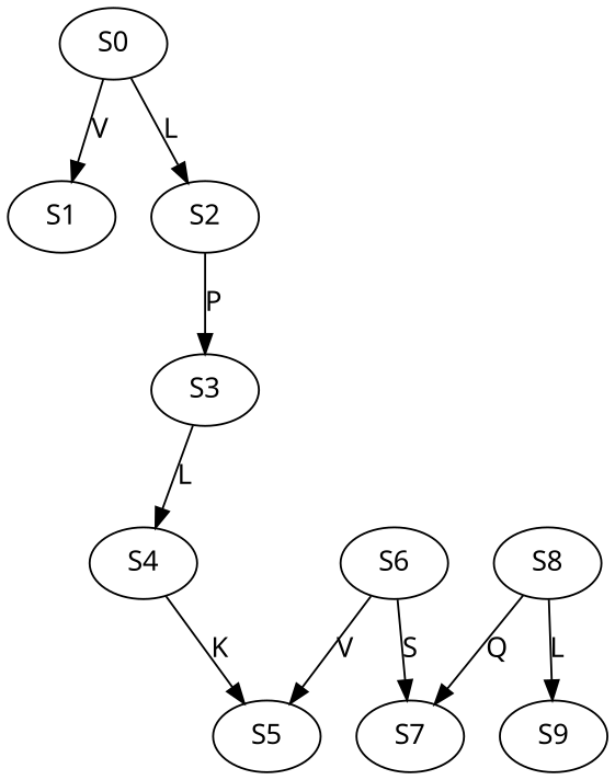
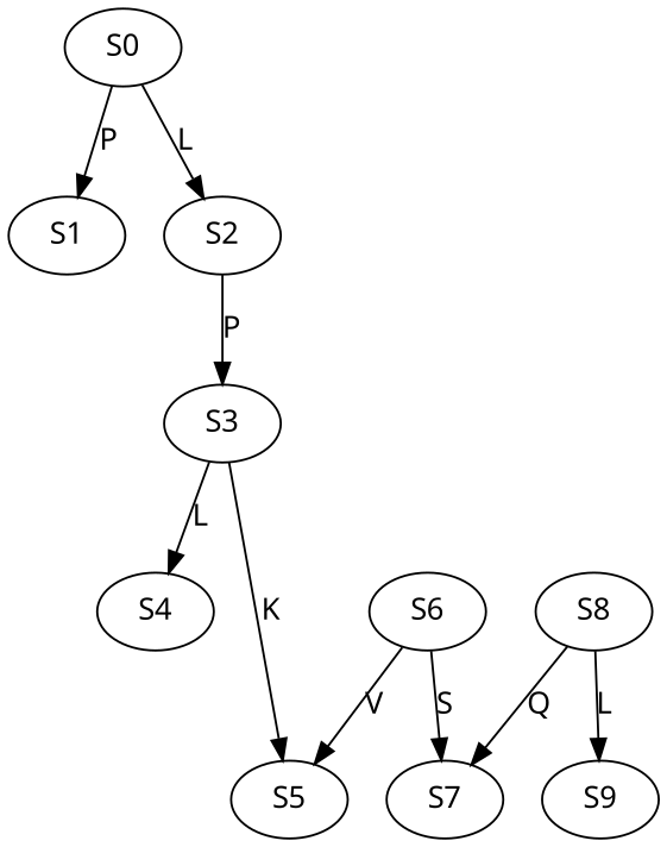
  strict digraph {
    fontname="Noto Sans"
    node [fontname="Noto Sans"]
    edge [fontname="Noto Sans"]
    S0
    S1
    S2
    S3
    S4
    S5
    S6
    S7
    S8
    S9
-   S0 -> S1 [label=V]
+   S0 -> S1 [label=P]
    S0 -> S2 [label=L]
    S2 -> S3 [label=P]
    S3 -> S4 [label=L]
-   S4 -> S5 [label=K]
+   S3 -> S5 [label=K]
    S6 -> S5 [label=V]
    S6 -> S7 [label=S]
    S8 -> S7 [label=Q]
    S8 -> S9 [label=L]
  }
